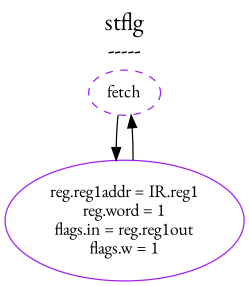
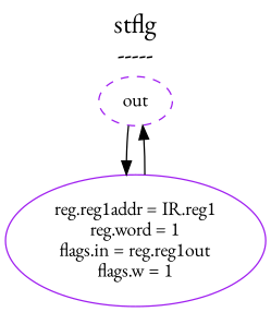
  digraph {
    fontname="EB Garamond"
    fontsize=20
    label="stflg\n-----\n"
    labelloc=t
    node [fontname="EB Garamond" shape=oval fillcolor=white color=purple]
    edge [fontname="EB Garamond"]
-   fetch [style="dashed,filled"]
+   fetch [style="dashed,filled" label=out]
    n2 [label="reg.reg1addr = IR.reg1\nreg.word = 1\nflags.in = reg.reg1out\nflags.w = 1\n" style=filled]
    fetch -> n2
    n2 -> fetch
  }
